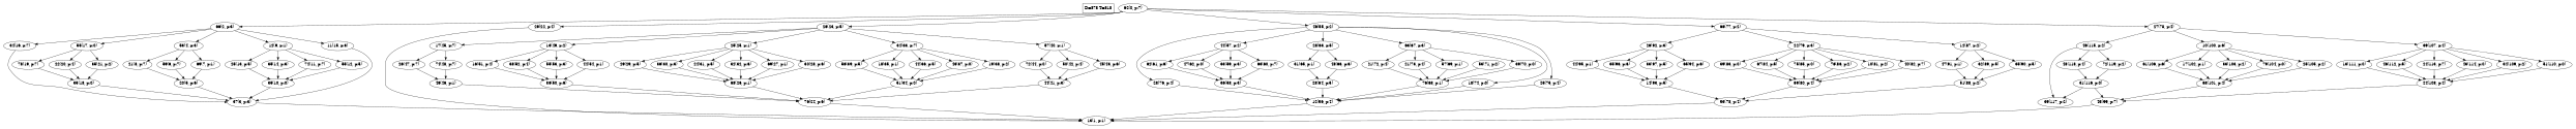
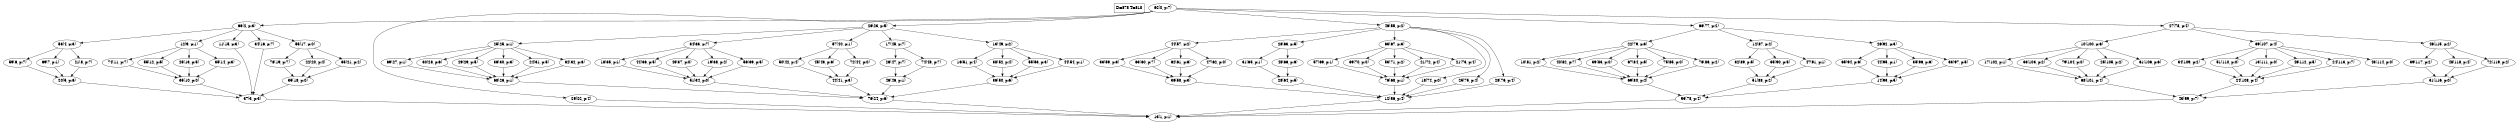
  digraph {
    n1 [label="D=878 T=818" shape=box]
    n2 [label="62(0, p:7)"]
    n3 [label="66(2, p:3)"]
    n4 [label="29(22, p:4)"]
    n5 [label="26(23, p:5)"]
    n6 [label="46(55, p:2)"]
    n7 [label="66(77, p:2)"]
    n8 [label="27(78, p:4)"]
    n9 [label="53(4, p:3)"]
    n10 [label="12(9, p:1)"]
    n11 [label="11(15, p:3)"]
    n12 [label="34(16, p:7)"]
    n13 [label="55(17, p:0)"]
    n14 [label="13(1, p:1)"]
    n15 [label="25(25, p:1)"]
    n16 [label="34(33, p:7)"]
    n17 [label="57(40, p:1)"]
    n18 [label="17(45, p:7)"]
    n19 [label="13(49, p:2)"]
    n20 [label="44(57, p:2)"]
    n21 [label="28(63, p:5)"]
    n22 [label="63(67, p:3)"]
    n23 [label="18(74, p:0)"]
    n24 [label="25(75, p:4)"]
    n25 [label="28(76, p:4)"]
    n26 [label="22(79, p:3)"]
    n27 [label="12(87, p:2)"]
    n28 [label="26(92, p:3)"]
    n29 [label="10(100, p:6)"]
    n30 [label="39(107, p:4)"]
    n31 [label="46(115, p:2)"]
    n32 [label="59(6, p:7)"]
    n33 [label="69(7, p:1)"]
    n34 [label="21(8, p:7)"]
    n35 [label="74(11, p:7)"]
    n36 [label="55(12, p:5)"]
    n37 [label="25(13, p:5)"]
    n38 [label="35(14, p:3)"]
    n39 [label="37(3, p:3)"]
    n40 [label="78(19, p:7)"]
    n41 [label="22(20, p:4)"]
    n42 [label="35(21, p:2)"]
    n43 [label="20(5, p:6)"]
    n44 [label="35(10, p:0)"]
    n45 [label="35(18, p:0)"]
    n46 [label="69(27, p:1)"]
    n47 [label="30(28, p:6)"]
    n48 [label="29(29, p:5)"]
    n49 [label="36(30, p:3)"]
    n50 [label="24(31, p:5)"]
    n51 [label="32(32, p:6)"]
    n52 [label="18(35, p:1)"]
    n53 [label="44(36, p:5)"]
    n54 [label="43(37, p:0)"]
    n55 [label="19(38, p:2)"]
    n56 [label="56(39, p:5)"]
    n57 [label="50(42, p:4)"]
    n58 [label="45(43, p:6)"]
    n59 [label="72(44, p:0)"]
    n60 [label="26(47, p:7)"]
    n61 [label="74(48, p:7)"]
    n62 [label="16(51, p:4)"]
    n63 [label="38(52, p:4)"]
    n64 [label="55(53, p:3)"]
    n65 [label="44(54, p:1)"]
    n66 [label="76(24, p:6)"]
    n67 [label="68(26, p:1)"]
    n68 [label="51(34, p:0)"]
    n69 [label="44(41, p:3)"]
    n70 [label="46(46, p:1)"]
    n71 [label="36(50, p:6)"]
    n72 [label="33(59, p:3)"]
    n73 [label="63(60, p:7)"]
    n74 [label="62(61, p:6)"]
    n75 [label="47(62, p:0)"]
    n76 [label="31(65, p:1)"]
    n77 [label="48(66, p:6)"]
    n78 [label="57(69, p:1)"]
    n79 [label="39(70, p:0)"]
    n80 [label="53(71, p:2)"]
    n81 [label="21(72, p:4)"]
    n82 [label="21(73, p:4)"]
    n83 [label="12(56, p:4)"]
    n84 [label="36(58, p:3)"]
    n85 [label="28(64, p:5)"]
    n86 [label="76(68, p:1)"]
    n87 [label="10(81, p:2)"]
    n88 [label="40(82, p:7)"]
    n89 [label="39(83, p:0)"]
    n90 [label="67(84, p:5)"]
    n91 [label="75(85, p:0)"]
    n92 [label="76(86, p:2)"]
    n93 [label="32(89, p:5)"]
    n94 [label="35(90, p:5)"]
    n95 [label="47(91, p:1)"]
    n96 [label="65(94, p:6)"]
    n97 [label="44(95, p:1)"]
    n98 [label="35(96, p:6)"]
    n99 [label="33(97, p:5)"]
    n100 [label="53(78, p:4)"]
    n101 [label="69(80, p:4)"]
    n102 [label="51(88, p:2)"]
    n103 [label="14(93, p:5)"]
    n104 [label="17(102, p:1)"]
    n105 [label="33(103, p:2)"]
    n106 [label="79(104, p:0)"]
    n107 [label="25(105, p:2)"]
    n108 [label="61(106, p:6)"]
    n109 [label="34(109, p:2)"]
    n110 [label="51(110, p:0)"]
    n111 [label="13(111, p:0)"]
    n112 [label="46(112, p:5)"]
    n113 [label="24(113, p:7)"]
    n114 [label="43(114, p:0)"]
    n115 [label="39(117, p:2)"]
    n116 [label="48(118, p:4)"]
    n117 [label="72(119, p:2)"]
    n118 [label="43(99, p:7)"]
    n119 [label="68(101, p:4)"]
    n120 [label="24(108, p:4)"]
    n121 [label="31(116, p:0)"]
    n2 -> n3
    n2 -> n4
    n2 -> n5
    n2 -> n6
    n2 -> n7
    n2 -> n8
    n3 -> n9
    n3 -> n10
    n3 -> n11
    n3 -> n12
    n3 -> n13
    n4 -> n14
    n5 -> n15
    n5 -> n16
    n5 -> n17
    n5 -> n18
    n5 -> n19
    n6 -> n20
    n6 -> n21
    n6 -> n22
    n6 -> n23
    n6 -> n24
    n6 -> n25
    n7 -> n26
    n7 -> n27
    n7 -> n28
    n8 -> n29
    n8 -> n30
    n8 -> n31
    n9 -> n32
    n9 -> n33
    n9 -> n34
    n10 -> n35
    n10 -> n36
    n10 -> n37
    n10 -> n38
    n11 -> n39
    n12 -> n39
    n13 -> n40
    n13 -> n41
    n13 -> n42
    n15 -> n46
    n15 -> n47
    n15 -> n48
    n15 -> n49
    n15 -> n50
    n15 -> n51
    n16 -> n52
    n16 -> n53
    n16 -> n54
    n16 -> n55
    n16 -> n56
    n17 -> n57
    n17 -> n58
    n17 -> n59
    n18 -> n60
    n18 -> n61
    n19 -> n62
    n19 -> n63
    n19 -> n64
    n19 -> n65
    n20 -> n72
    n20 -> n73
    n20 -> n74
    n20 -> n75
    n21 -> n76
    n21 -> n77
    n22 -> n78
    n22 -> n79
+   n22 -> n80
    n22 -> n81
    n22 -> n82
    n23 -> n83
    n24 -> n83
    n25 -> n83
    n26 -> n87
    n26 -> n88
    n26 -> n89
    n26 -> n90
    n26 -> n91
    n26 -> n92
    n27 -> n93
    n27 -> n94
    n27 -> n95
    n28 -> n96
    n28 -> n97
    n28 -> n98
    n28 -> n99
    n29 -> n104
    n29 -> n105
    n29 -> n106
    n29 -> n107
    n29 -> n108
    n30 -> n109
    n30 -> n110
    n30 -> n111
    n30 -> n112
    n30 -> n113
    n30 -> n114
    n31 -> n115
    n31 -> n116
    n31 -> n117
    n32 -> n43
    n33 -> n43
    n34 -> n43
    n35 -> n44
    n36 -> n44
    n37 -> n44
    n38 -> n44
    n39 -> n14
    n40 -> n45
    n41 -> n45
    n42 -> n45
    n43 -> n39
    n44 -> n39
    n45 -> n39
    n46 -> n67
    n47 -> n67
    n48 -> n67
    n49 -> n67
    n50 -> n67
    n51 -> n67
    n52 -> n68
    n53 -> n68
    n54 -> n68
    n55 -> n68
    n56 -> n68
    n57 -> n69
    n58 -> n69
    n59 -> n69
    n60 -> n70
    n61 -> n70
    n62 -> n71
    n63 -> n71
    n64 -> n71
    n65 -> n71
    n66 -> n14
    n67 -> n66
    n68 -> n66
    n69 -> n66
    n70 -> n66
    n71 -> n66
    n72 -> n84
    n73 -> n84
    n74 -> n84
    n75 -> n84
    n76 -> n85
    n77 -> n85
    n78 -> n86
    n79 -> n86
    n80 -> n86
    n81 -> n86
    n82 -> n86
    n83 -> n14
    n84 -> n83
    n85 -> n83
    n86 -> n83
    n87 -> n101
    n88 -> n101
    n89 -> n101
    n90 -> n101
    n91 -> n101
    n92 -> n101
    n93 -> n102
    n94 -> n102
    n95 -> n102
    n96 -> n103
    n97 -> n103
    n98 -> n103
    n99 -> n103
    n100 -> n14
    n101 -> n100
    n102 -> n100
    n103 -> n100
    n104 -> n119
    n105 -> n119
    n106 -> n119
    n107 -> n119
    n108 -> n119
    n109 -> n120
    n110 -> n120
    n111 -> n120
    n112 -> n120
    n113 -> n120
-   n114 -> n120
-   n121 -> n115
+   n115 -> n121
    n116 -> n121
    n117 -> n121
    n118 -> n14
    n119 -> n118
    n120 -> n118
    n121 -> n118
  }
